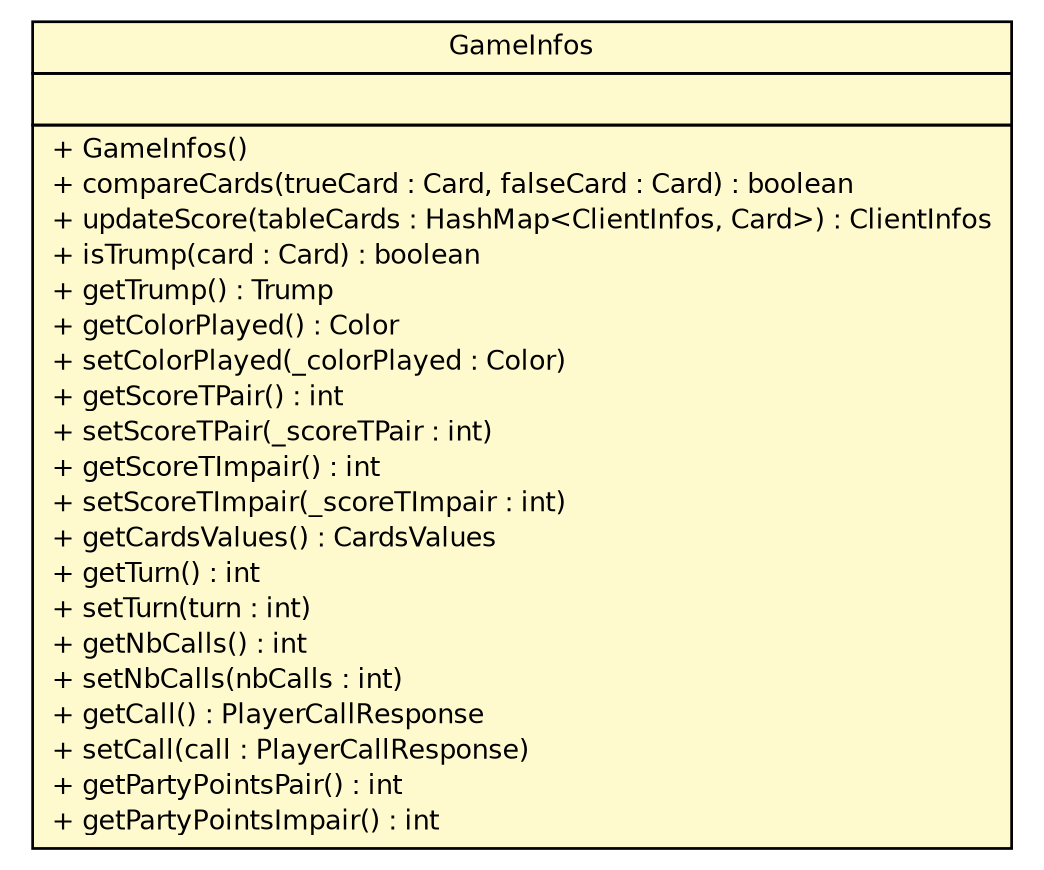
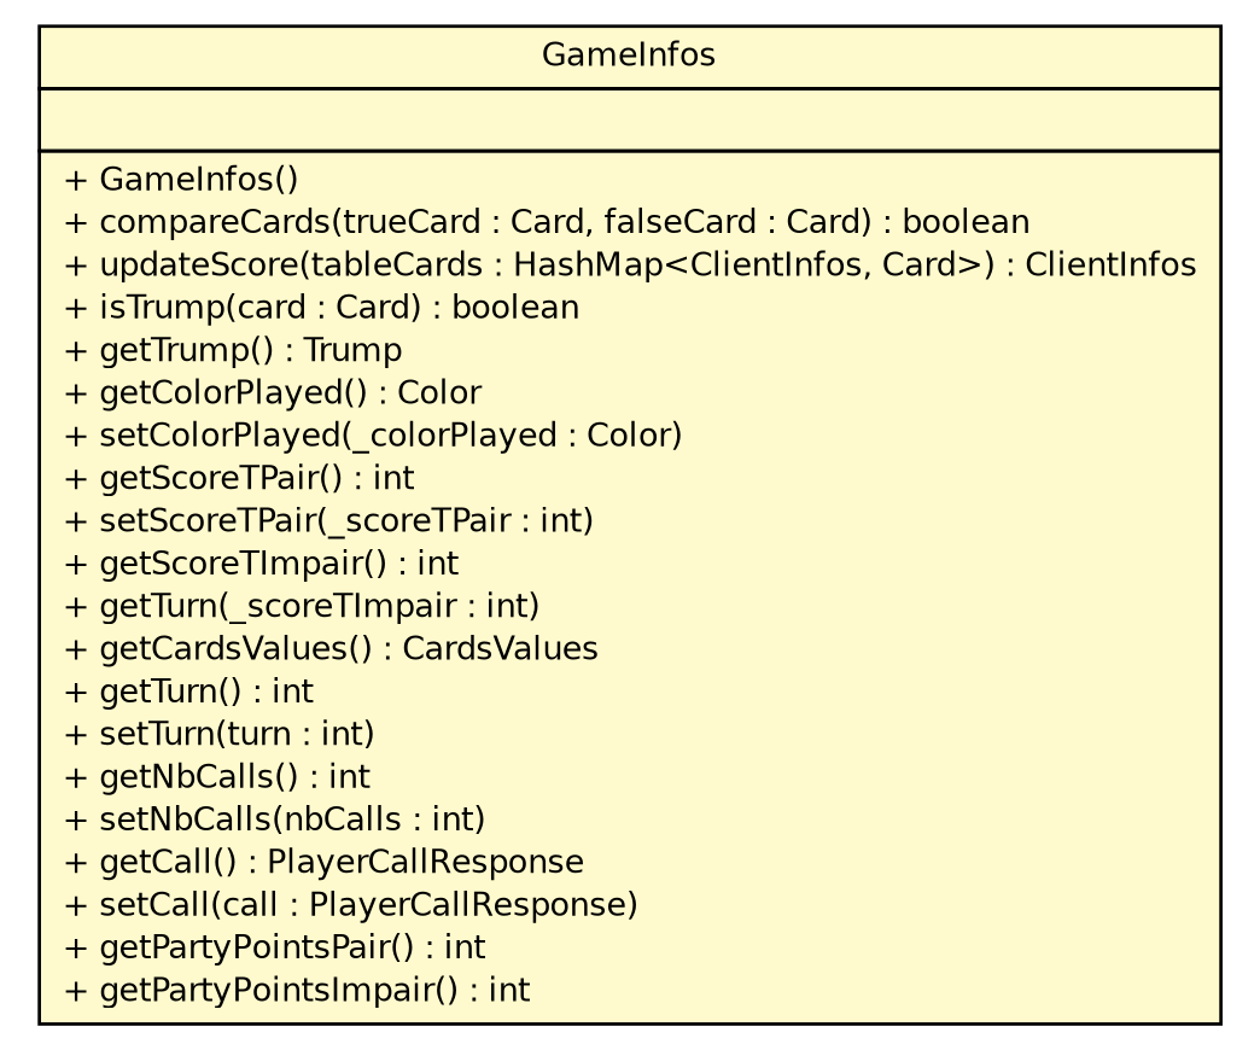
  digraph {
    nodesep=0.25
    ranksep=0.5
-   n1 [fontcolor=black fontname=Helvetica fontsize=10.0 label=<<table title="Server.Game.GameInfos" border="0" cellborder="1" cellspacing="0" cellpadding="2" port="p" bgcolor="lemonChiffon" href="./GameInfos.html"> 		<tr><td><table border="0" cellspacing="0" cellpadding="1"> <tr><td align="center" balign="center"> GameInfos </td></tr> 		</table></td></tr> 		<tr><td><table border="0" cellspacing="0" cellpadding="1"> <tr><td align="left" balign="left">  </td></tr> 		</table></td></tr> 		<tr><td><table border="0" cellspacing="0" cellpadding="1"> <tr><td align="left" balign="left"> + GameInfos() </td></tr> <tr><td align="left" balign="left"> + compareCards(trueCard : Card, falseCard : Card) : boolean </td></tr> <tr><td align="left" balign="left"> + updateScore(tableCards : HashMap&lt;ClientInfos, Card&gt;) : ClientInfos </td></tr> <tr><td align="left" balign="left"> + isTrump(card : Card) : boolean </td></tr> <tr><td align="left" balign="left"> + getTrump() : Trump </td></tr> <tr><td align="left" balign="left"> + getColorPlayed() : Color </td></tr> <tr><td align="left" balign="left"> + setColorPlayed(_colorPlayed : Color) </td></tr> <tr><td align="left" balign="left"> + getScoreTPair() : int </td></tr> <tr><td align="left" balign="left"> + setScoreTPair(_scoreTPair : int) </td></tr> <tr><td align="left" balign="left"> + getScoreTImpair() : int </td></tr> <tr><td align="left" balign="left"> + setScoreTImpair(_scoreTImpair : int) </td></tr> <tr><td align="left" balign="left"> + getCardsValues() : CardsValues </td></tr> <tr><td align="left" balign="left"> + getTurn() : int </td></tr> <tr><td align="left" balign="left"> + setTurn(turn : int) </td></tr> <tr><td align="left" balign="left"> + getNbCalls() : int </td></tr> <tr><td align="left" balign="left"> + setNbCalls(nbCalls : int) </td></tr> <tr><td align="left" balign="left"> + getCall() : PlayerCallResponse </td></tr> <tr><td align="left" balign="left"> + setCall(call : PlayerCallResponse) </td></tr> <tr><td align="left" balign="left"> + getPartyPointsPair() : int </td></tr> <tr><td align="left" balign="left"> + getPartyPointsImpair() : int </td></tr> 		</table></td></tr> 		</table>> shape=plaintext]
+   n1 [fontcolor=black fontname=Helvetica fontsize=10.0 label=<<table title="Server.Game.GameInfos" border="0" cellborder="1" cellspacing="0" cellpadding="2" port="p" bgcolor="lemonChiffon" href="./GameInfos.html"> 		<tr><td><table border="0" cellspacing="0" cellpadding="1"> <tr><td align="center" balign="center"> GameInfos </td></tr> 		</table></td></tr> 		<tr><td><table border="0" cellspacing="0" cellpadding="1"> <tr><td align="left" balign="left">  </td></tr> 		</table></td></tr> 		<tr><td><table border="0" cellspacing="0" cellpadding="1"> <tr><td align="left" balign="left"> + GameInfos() </td></tr> <tr><td align="left" balign="left"> + compareCards(trueCard : Card, falseCard : Card) : boolean </td></tr> <tr><td align="left" balign="left"> + updateScore(tableCards : HashMap&lt;ClientInfos, Card&gt;) : ClientInfos </td></tr> <tr><td align="left" balign="left"> + isTrump(card : Card) : boolean </td></tr> <tr><td align="left" balign="left"> + getTrump() : Trump </td></tr> <tr><td align="left" balign="left"> + getColorPlayed() : Color </td></tr> <tr><td align="left" balign="left"> + setColorPlayed(_colorPlayed : Color) </td></tr> <tr><td align="left" balign="left"> + getScoreTPair() : int </td></tr> <tr><td align="left" balign="left"> + setScoreTPair(_scoreTPair : int) </td></tr> <tr><td align="left" balign="left"> + getScoreTImpair() : int </td></tr> <tr><td align="left" balign="left"> + getTurn(_scoreTImpair : int) </td></tr> <tr><td align="left" balign="left"> + getCardsValues() : CardsValues </td></tr> <tr><td align="left" balign="left"> + getTurn() : int </td></tr> <tr><td align="left" balign="left"> + setTurn(turn : int) </td></tr> <tr><td align="left" balign="left"> + getNbCalls() : int </td></tr> <tr><td align="left" balign="left"> + setNbCalls(nbCalls : int) </td></tr> <tr><td align="left" balign="left"> + getCall() : PlayerCallResponse </td></tr> <tr><td align="left" balign="left"> + setCall(call : PlayerCallResponse) </td></tr> <tr><td align="left" balign="left"> + getPartyPointsPair() : int </td></tr> <tr><td align="left" balign="left"> + getPartyPointsImpair() : int </td></tr> 		</table></td></tr> 		</table>> shape=plaintext]
  }
